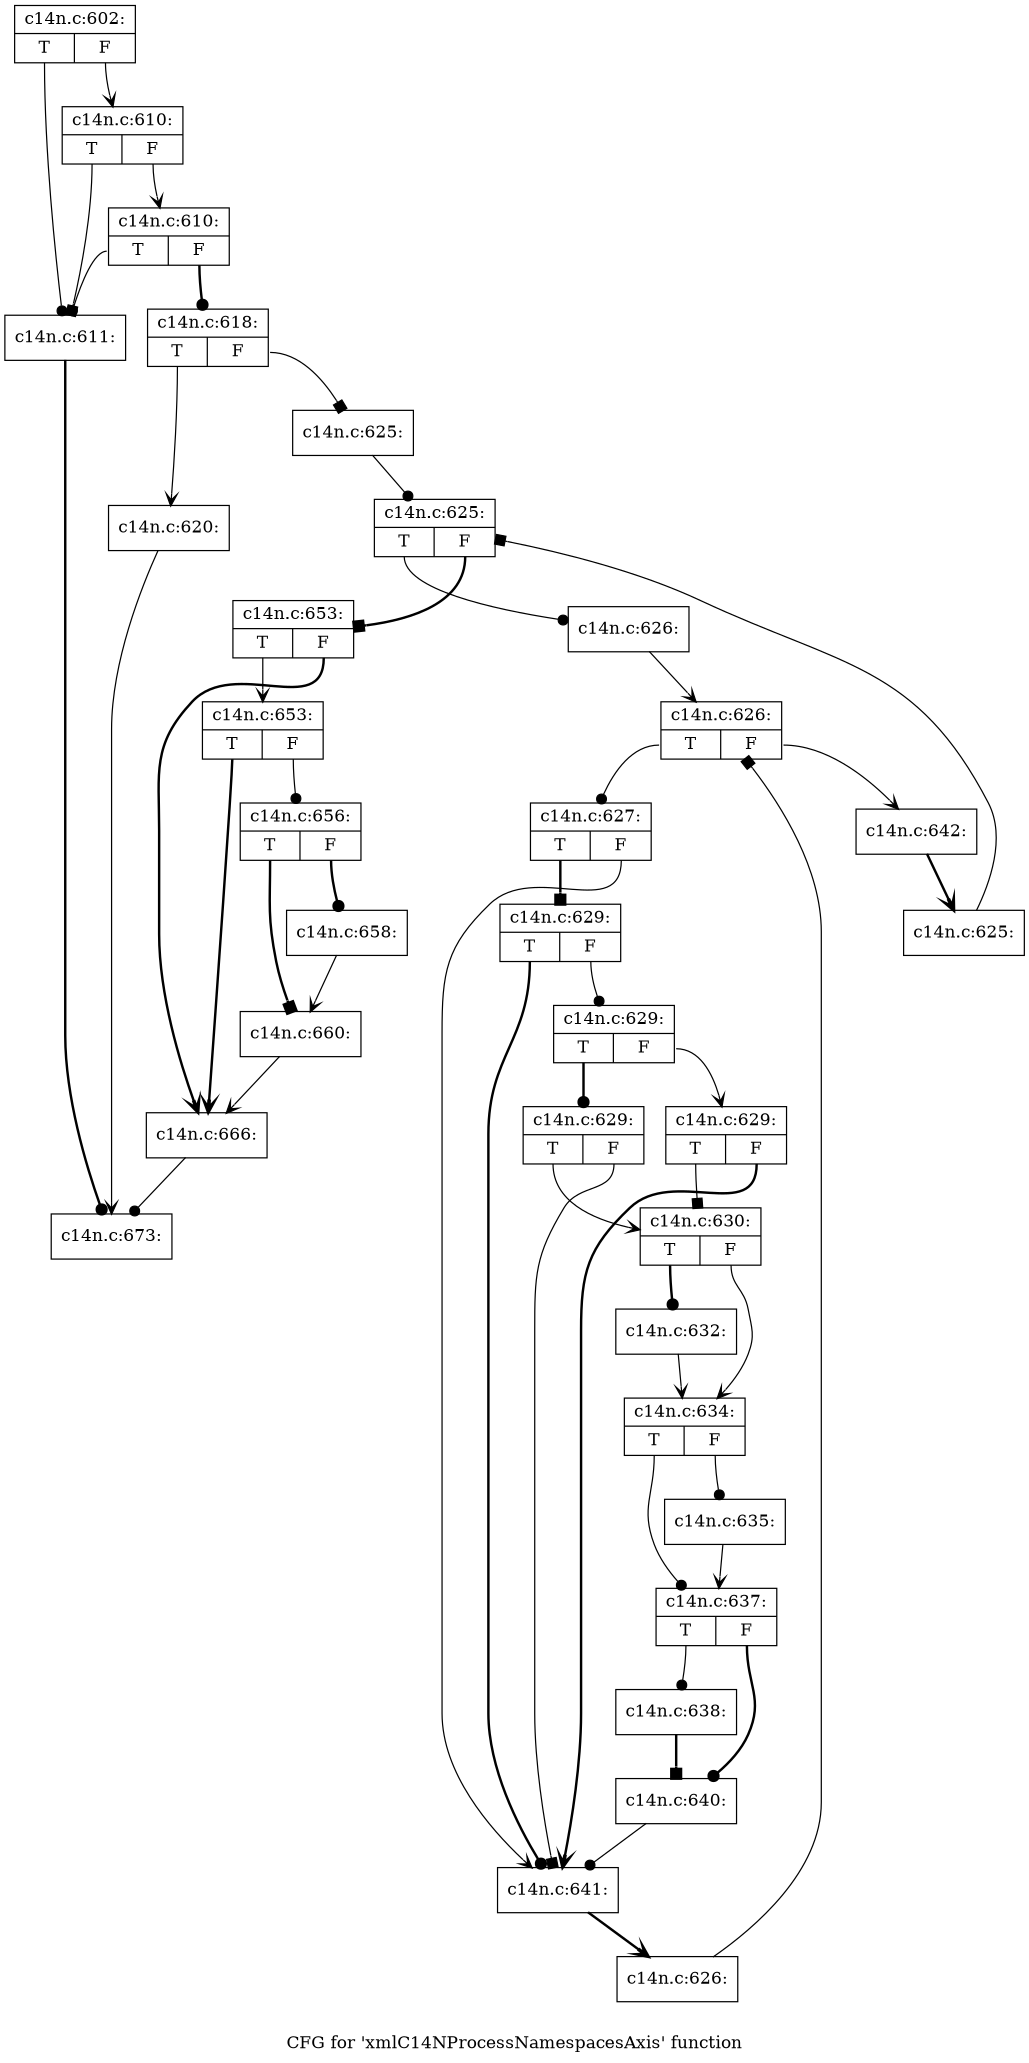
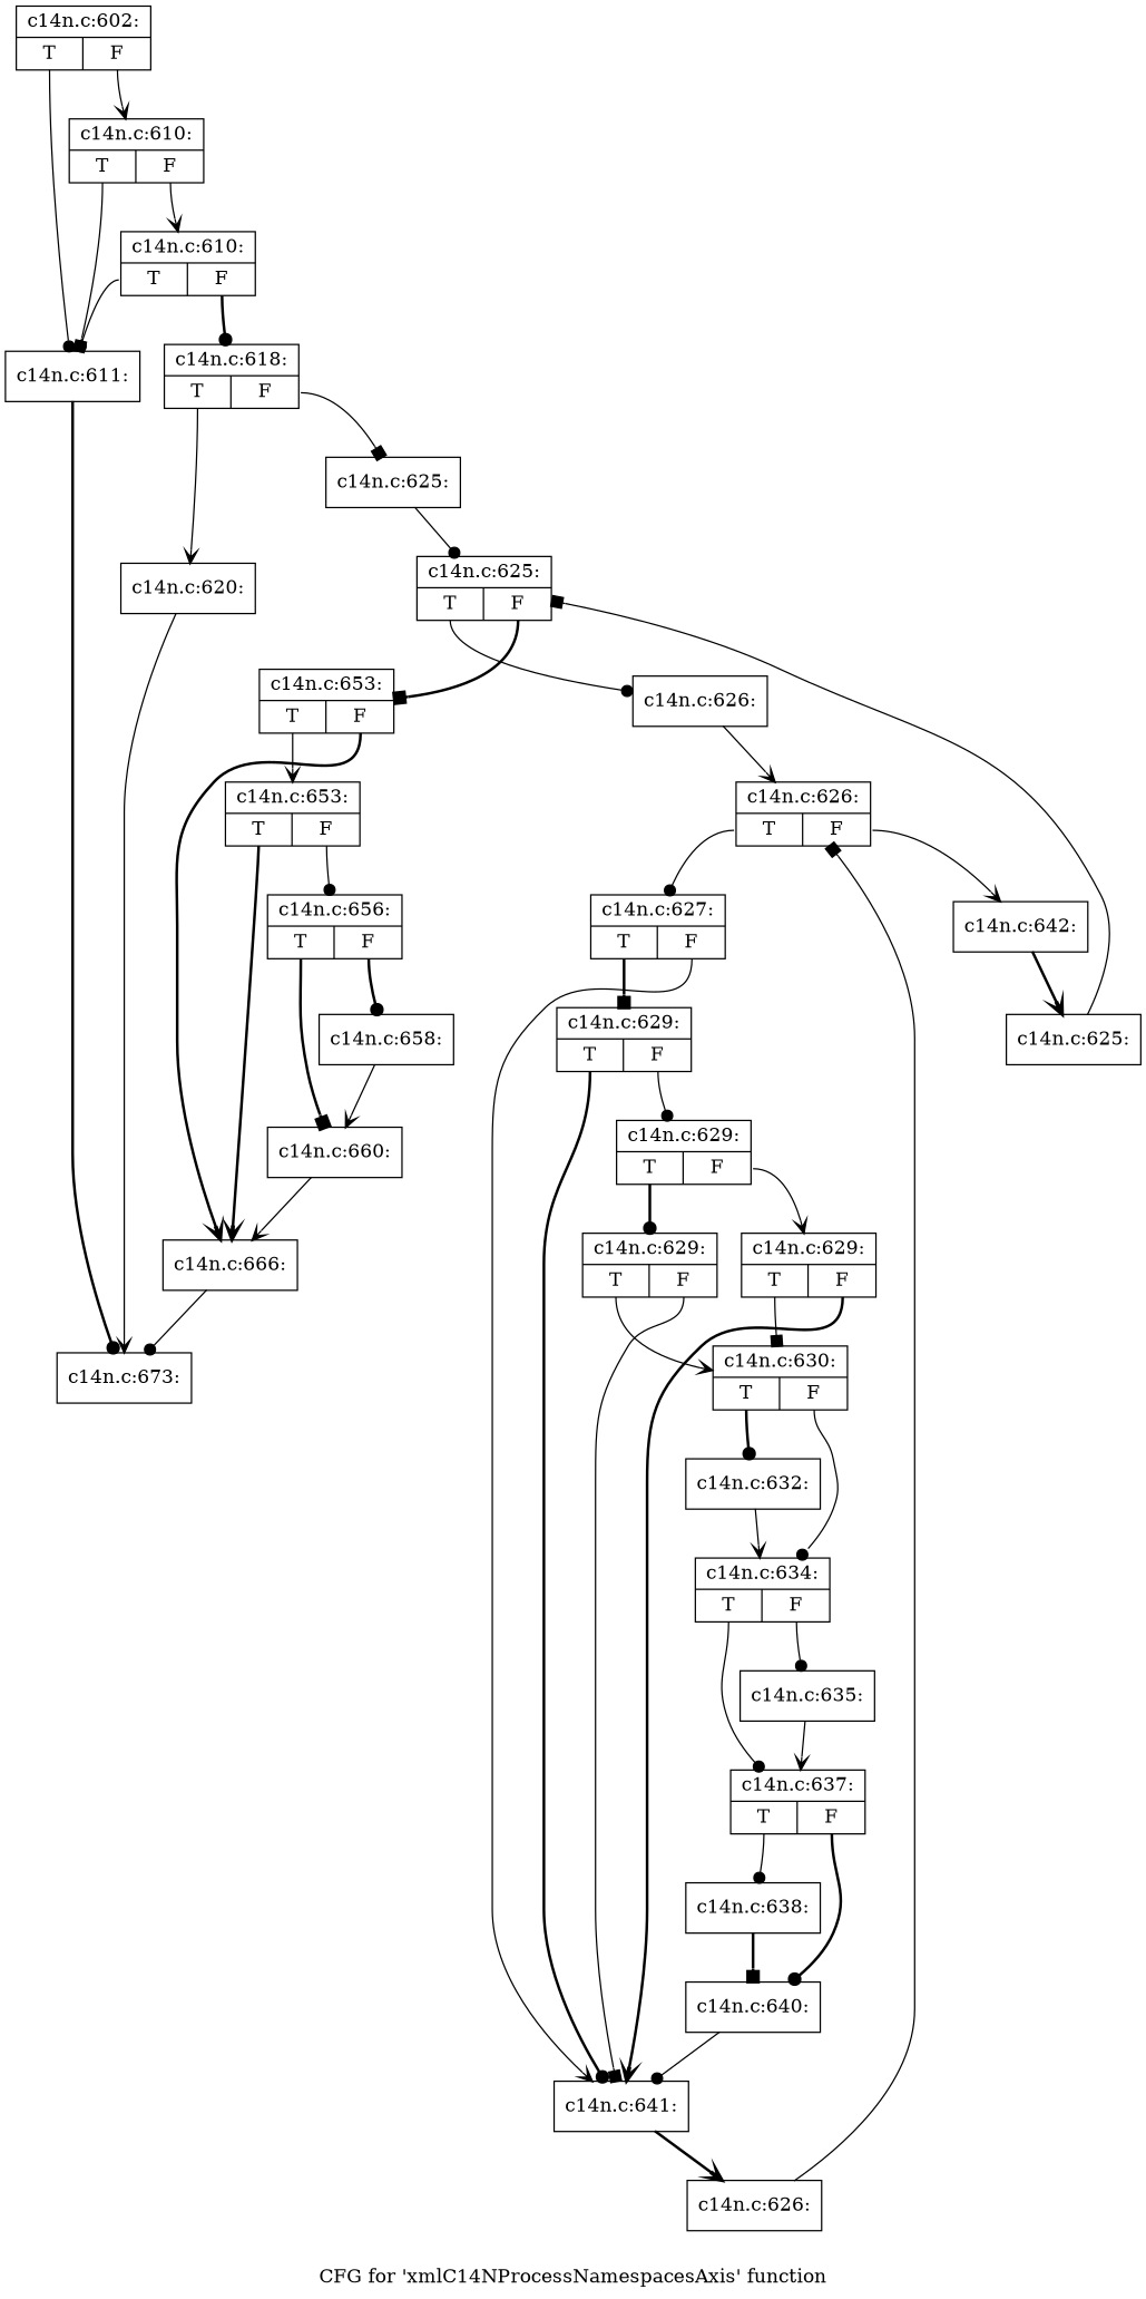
  digraph {
    label="CFG for 'xmlC14NProcessNamespacesAxis' function"
    node [shape=record]
    edge [arrowhead=vee style=solid tailport=s0]
    n1 [label="{c14n.c:602:|{<s0>T|<s1>F}}"]
    n2 [label="{c14n.c:611:}"]
    n3 [label="{c14n.c:610:|{<s0>T|<s1>F}}"]
    n4 [label="{c14n.c:673:}"]
    n5 [label="{c14n.c:610:|{<s0>T|<s1>F}}"]
    n6 [label="{c14n.c:618:|{<s0>T|<s1>F}}"]
    n7 [label="{c14n.c:620:}"]
    n8 [label="{c14n.c:625:}"]
    n9 [label="{c14n.c:625:|{<s0>T|<s1>F}}"]
    n10 [label="{c14n.c:626:}"]
    n11 [label="{c14n.c:653:|{<s0>T|<s1>F}}"]
    n12 [label="{c14n.c:626:|{<s0>T|<s1>F}}"]
    n13 [label="{c14n.c:653:|{<s0>T|<s1>F}}"]
    n14 [label="{c14n.c:666:}"]
    n15 [label="{c14n.c:627:|{<s0>T|<s1>F}}"]
    n16 [label="{c14n.c:642:}"]
    n17 [label="{c14n.c:656:|{<s0>T|<s1>F}}"]
    n18 [label="{c14n.c:629:|{<s0>T|<s1>F}}"]
    n19 [label="{c14n.c:641:}"]
    n20 [label="{c14n.c:625:}"]
    n21 [label="{c14n.c:629:|{<s0>T|<s1>F}}"]
    n22 [label="{c14n.c:626:}"]
    n23 [label="{c14n.c:629:|{<s0>T|<s1>F}}"]
    n24 [label="{c14n.c:629:|{<s0>T|<s1>F}}"]
    n25 [label="{c14n.c:630:|{<s0>T|<s1>F}}"]
    n26 [label="{c14n.c:632:}"]
    n27 [label="{c14n.c:634:|{<s0>T|<s1>F}}"]
    n28 [label="{c14n.c:637:|{<s0>T|<s1>F}}"]
    n29 [label="{c14n.c:635:}"]
    n30 [label="{c14n.c:638:}"]
    n31 [label="{c14n.c:640:}"]
    n32 [label="{c14n.c:660:}"]
    n33 [label="{c14n.c:658:}"]
    n1 -> n2 [arrowhead=dot]
    n1 -> n3 [tailport=s1]
    n2 -> n4 [arrowhead=dot style=bold]
    n3 -> n2 [arrowhead=box]
    n3 -> n5 [tailport=s1]
    n5 -> n2 [arrowhead=dot]
    n5 -> n6 [arrowhead=dot style=bold tailport=s1]
    n6 -> n7
    n6 -> n8 [arrowhead=box tailport=s1]
    n7 -> n4
    n8 -> n9 [arrowhead=dot]
    n9 -> n10 [arrowhead=dot]
    n9 -> n11 [arrowhead=box style=bold tailport=s1]
    n10 -> n12
    n11 -> n13
    n11 -> n14 [style=bold tailport=s1]
    n12 -> n15 [arrowhead=dot]
    n12 -> n16 [tailport=s1]
    n13 -> n14 [style=bold]
    n13 -> n17 [arrowhead=dot tailport=s1]
    n14 -> n4 [arrowhead=dot]
    n15 -> n18 [arrowhead=box style=bold]
    n15 -> n19 [tailport=s1]
    n16 -> n20 [style=bold]
    n17 -> n32 [arrowhead=box style=bold]
    n17 -> n33 [arrowhead=dot style=bold tailport=s1]
    n18 -> n19 [arrowhead=dot style=bold]
    n18 -> n21 [arrowhead=dot tailport=s1]
    n19 -> n22 [style=bold]
    n20 -> n9 [arrowhead=box]
    n21 -> n23 [arrowhead=dot style=bold]
    n21 -> n24 [tailport=s1]
    n22 -> n12 [arrowhead=box]
    n23 -> n19 [arrowhead=box tailport=s1]
    n23 -> n25
    n24 -> n19 [style=bold tailport=s1]
    n24 -> n25 [arrowhead=box]
    n25 -> n26 [arrowhead=dot style=bold]
-   n25 -> n27 [tailport=s1]
+   n25 -> n27 [arrowhead=dot tailport=s1]
    n26 -> n27
    n27 -> n28 [arrowhead=dot]
    n27 -> n29 [arrowhead=dot tailport=s1]
    n28 -> n30 [arrowhead=dot]
    n28 -> n31 [arrowhead=dot style=bold tailport=s1]
    n29 -> n28
    n30 -> n31 [arrowhead=box style=bold]
    n31 -> n19 [arrowhead=dot]
    n32 -> n14
    n33 -> n32
  }
